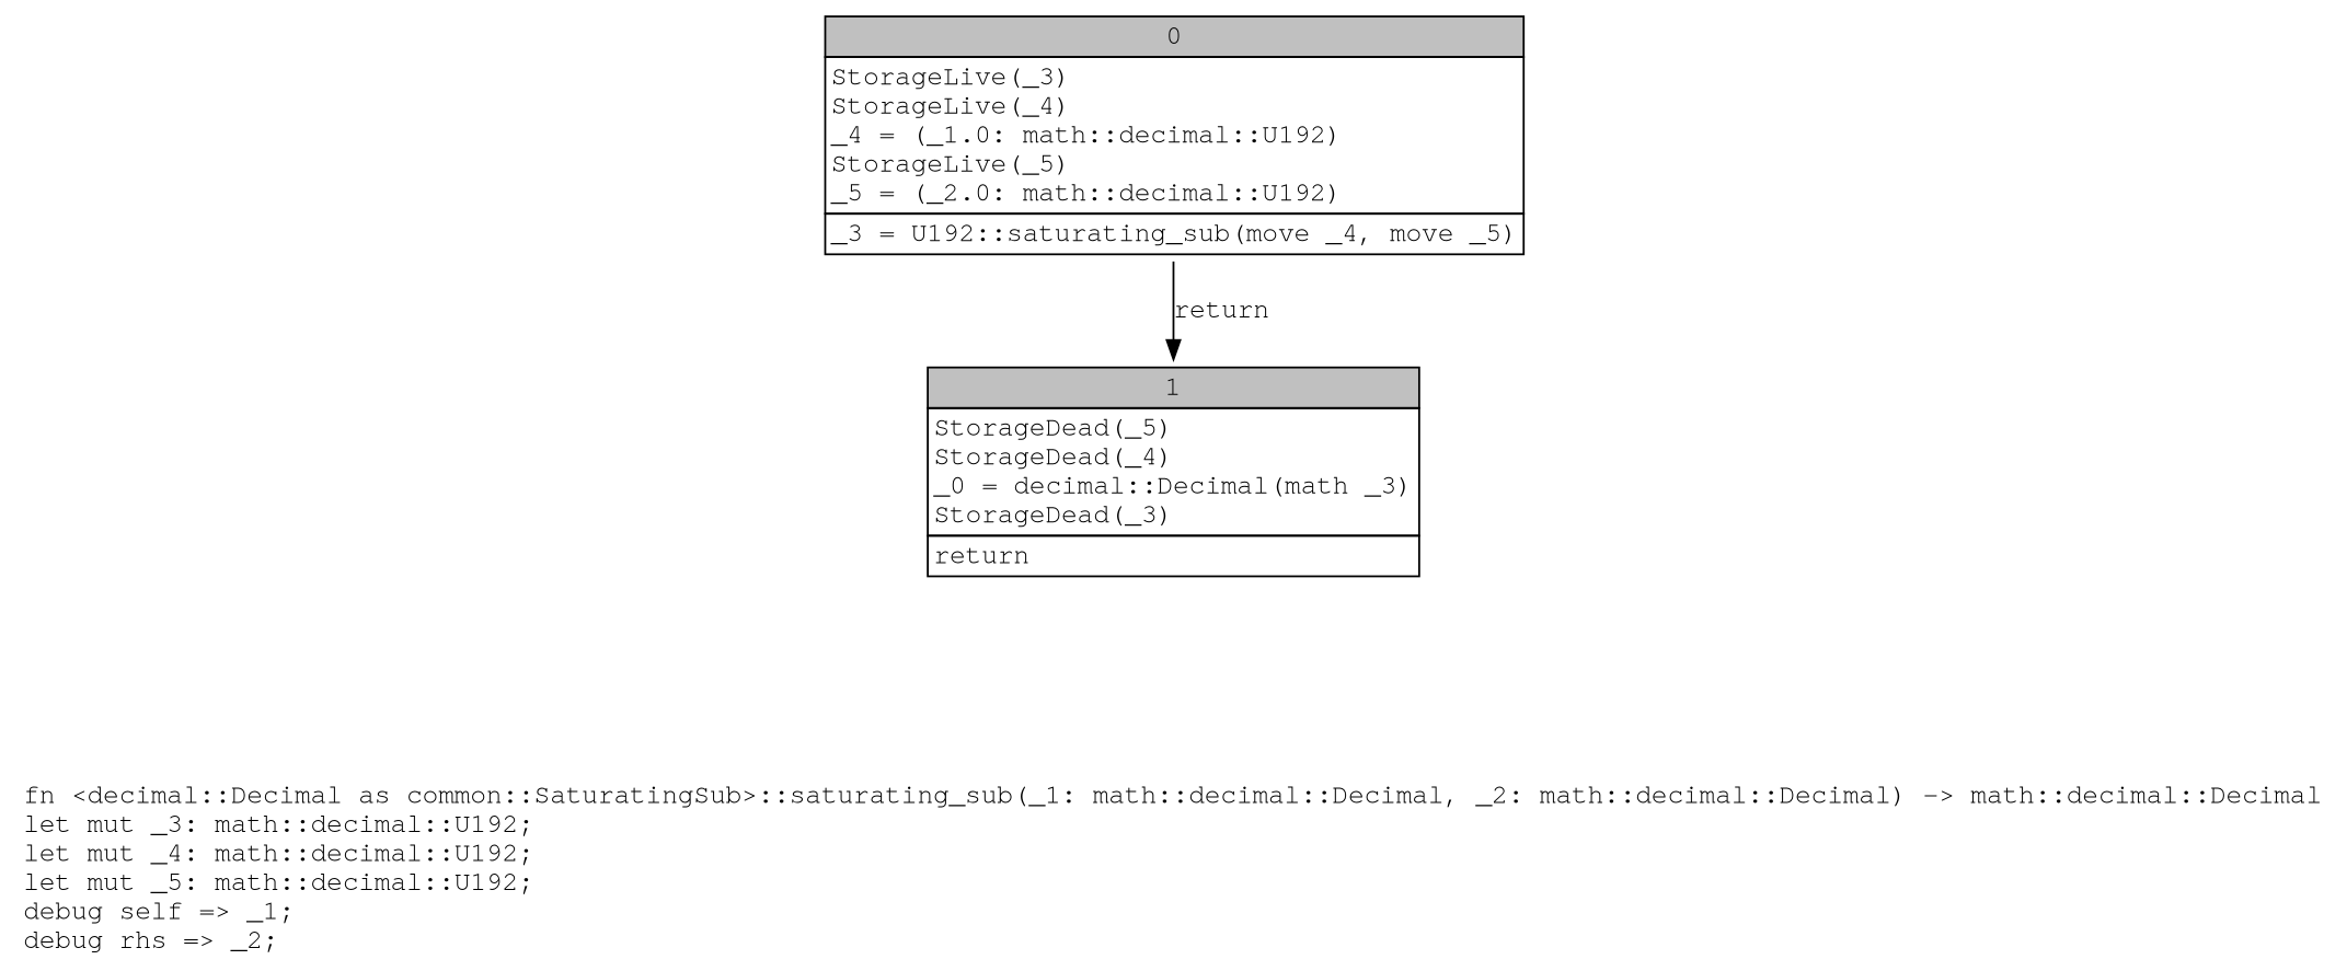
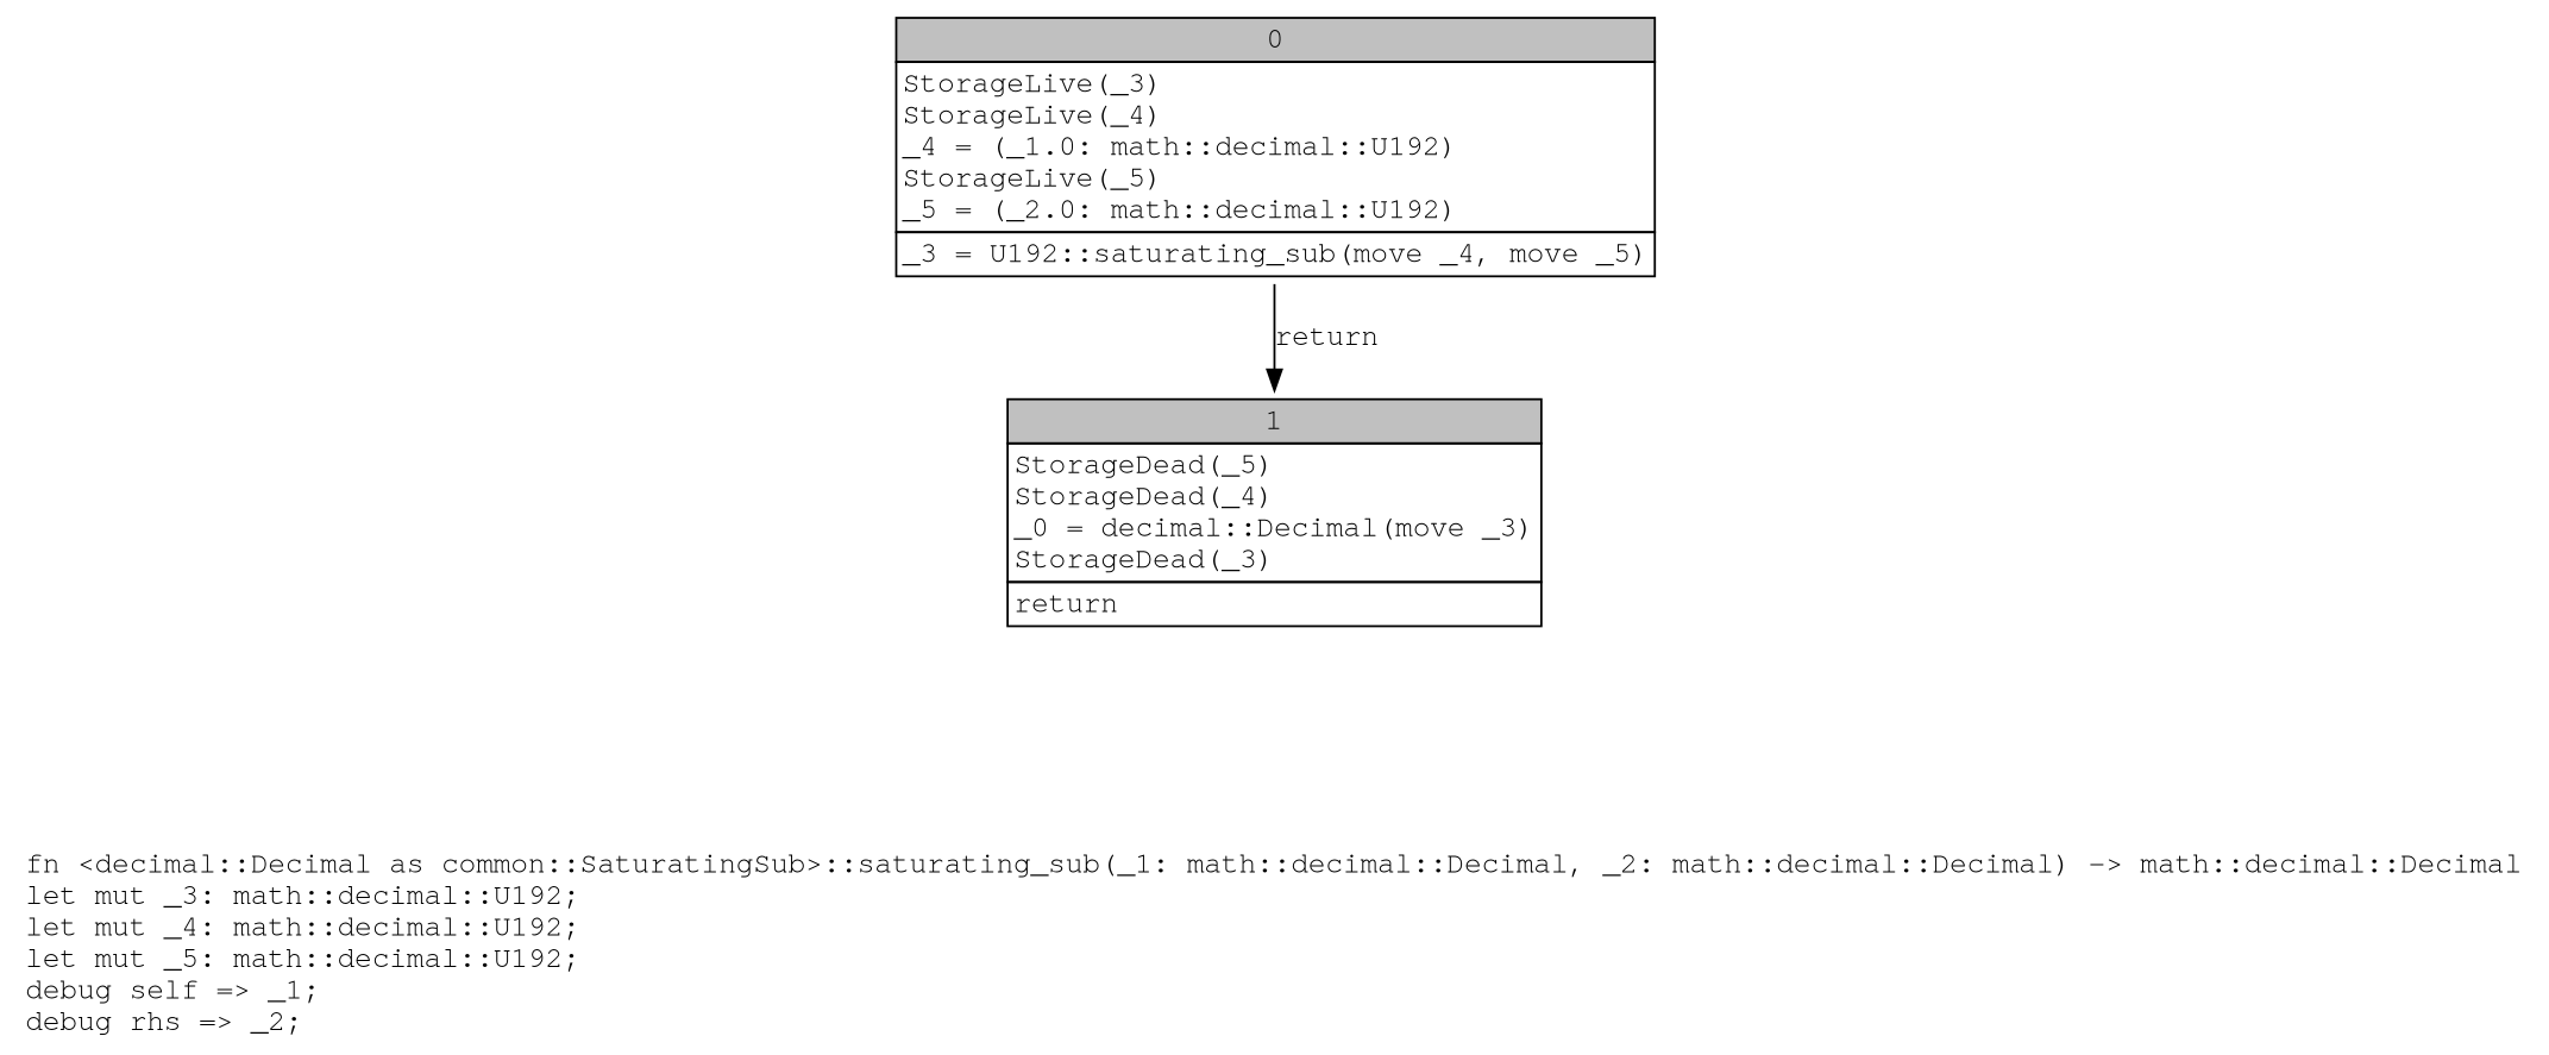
  digraph {
    fontname="Courier, monospace"
    label=<fn &lt;decimal::Decimal as common::SaturatingSub&gt;::saturating_sub(_1: math::decimal::Decimal, _2: math::decimal::Decimal) -&gt; math::decimal::Decimal<br align="left"/>let mut _3: math::decimal::U192;<br align="left"/>let mut _4: math::decimal::U192;<br align="left"/>let mut _5: math::decimal::U192;<br align="left"/>debug self =&gt; _1;<br align="left"/>debug rhs =&gt; _2;<br align="left"/>>
    node [fontname="Courier, monospace" shape=none]
    n1 [label=<<table border="0" cellborder="1" cellspacing="0"><tr><td bgcolor="gray" align="center" colspan="1">0</td></tr><tr><td align="left" balign="left">StorageLive(_3)<br/>StorageLive(_4)<br/>_4 = (_1.0: math::decimal::U192)<br/>StorageLive(_5)<br/>_5 = (_2.0: math::decimal::U192)<br/></td></tr><tr><td align="left">_3 = U192::saturating_sub(move _4, move _5)</td></tr></table>>]
-   n2 [label=<<table border="0" cellborder="1" cellspacing="0"><tr><td bgcolor="gray" align="center" colspan="1">1</td></tr><tr><td align="left" balign="left">StorageDead(_5)<br/>StorageDead(_4)<br/>_0 = decimal::Decimal(math _3)<br/>StorageDead(_3)<br/></td></tr><tr><td align="left">return</td></tr></table>>]
+   n2 [label=<<table border="0" cellborder="1" cellspacing="0"><tr><td bgcolor="gray" align="center" colspan="1">1</td></tr><tr><td align="left" balign="left">StorageDead(_5)<br/>StorageDead(_4)<br/>_0 = decimal::Decimal(move _3)<br/>StorageDead(_3)<br/></td></tr><tr><td align="left">return</td></tr></table>>]
    n1 -> n2 [fontname="Courier, monospace" label=return]
  }
